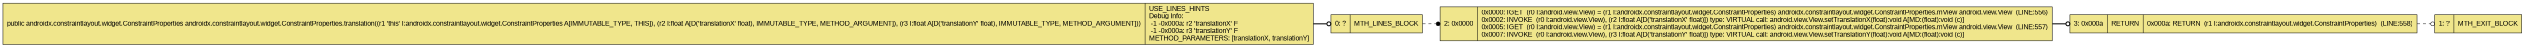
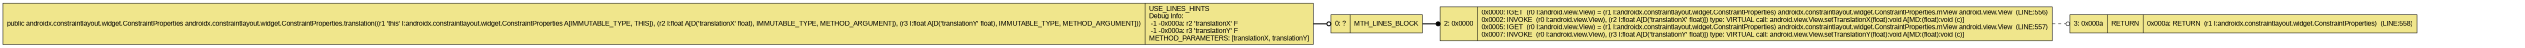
  digraph {
    fontname="Liberation Sans"
    rankdir=LR
    node [fillcolor=khaki fontname="Liberation Sans" shape=record style=filled]
    edge [arrowhead=odot fontname="Liberation Sans" style=bold]
    n1 [label="{0\:\ ?|MTH_LINES_BLOCK\l}"]
    n2 [label="{2\:\ 0x0000|0x0000: IGET  (r0 I:android.view.View) = (r1 I:androidx.constraintlayout.widget.ConstraintProperties) androidx.constraintlayout.widget.ConstraintProperties.mView android.view.View  (LINE:556)\l0x0002: INVOKE  (r0 I:android.view.View), (r2 I:float A[D('translationX' float)]) type: VIRTUAL call: android.view.View.setTranslationX(float):void A[MD:(float):void (c)]\l0x0005: IGET  (r0 I:android.view.View) = (r1 I:androidx.constraintlayout.widget.ConstraintProperties) androidx.constraintlayout.widget.ConstraintProperties.mView android.view.View  (LINE:557)\l0x0007: INVOKE  (r0 I:android.view.View), (r3 I:float A[D('translationY' float)]) type: VIRTUAL call: android.view.View.setTranslationY(float):void A[MD:(float):void (c)]\l}"]
    n3 [label="{3\:\ 0x000a|RETURN\l|0x000a: RETURN  (r1 I:androidx.constraintlayout.widget.ConstraintProperties)  (LINE:558)\l}"]
-   n4 [label="{1\:\ ?|MTH_EXIT_BLOCK\l}"]
    n5 [label="{public androidx.constraintlayout.widget.ConstraintProperties androidx.constraintlayout.widget.ConstraintProperties.translation((r1 'this' I:androidx.constraintlayout.widget.ConstraintProperties A[IMMUTABLE_TYPE, THIS]), (r2 I:float A[D('translationX' float), IMMUTABLE_TYPE, METHOD_ARGUMENT]), (r3 I:float A[D('translationY' float), IMMUTABLE_TYPE, METHOD_ARGUMENT]))  | USE_LINES_HINTS\lDebug Info:\l  \-1 \-0x000a: r2 'translationX' F\l  \-1 \-0x000a: r3 'translationY' F\lMETHOD_PARAMETERS: [translationX, translationY]\l}"]
-   n1 -> n2 [arrowhead=dot style=dashed]
-   n2 -> n3
-   n3 -> n4 [style=dashed]
+   n1 -> n2 [arrowhead=dot]
+   n2 -> n3 [style=dashed]
    n5 -> n1
  }
